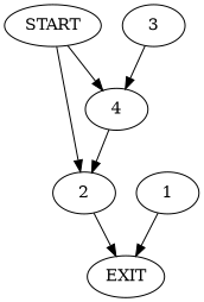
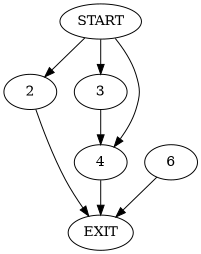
  digraph {
    n1 [label=START]
    2
    3
    4
    n5 [label=EXIT]
-   1
+   1 [label=6]
    n1 -> 2
+   n1 -> 3
    n1 -> 4
    2 -> n5
    3 -> 4
-   4 -> 2
+   4 -> n5
    1 -> n5
  }
